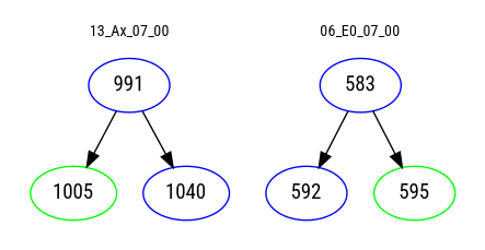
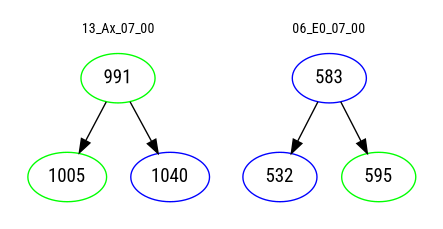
  digraph {
    fontname="Roboto Condensed"
    node [color=green fontname="Roboto Condensed"]
    edge [color=black fontname="Roboto Condensed"]
-   n1 [color=blue label=991]
+   n1 [label=991]
    n2 [label=1005]
    n3 [color=blue label=1040]
    n4 [color=blue label=583]
-   n5 [color=blue label=592]
+   n5 [color=blue label=532]
    n6 [label=595]
    subgraph cluster_1 {
      color=white
      fontsize=10
      label="13_Ax_07_00"
      n1
      n2
      n3
    }
    subgraph cluster_2 {
      color=white
      fontsize=10
      label="06_E0_07_00"
      n4
      n5
      n6
    }
    n1 -> n2
    n1 -> n3
    n4 -> n5
    n4 -> n6
  }
